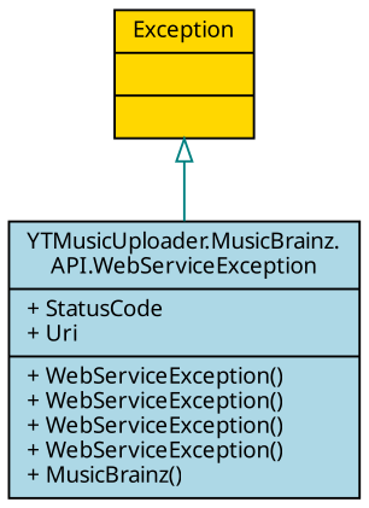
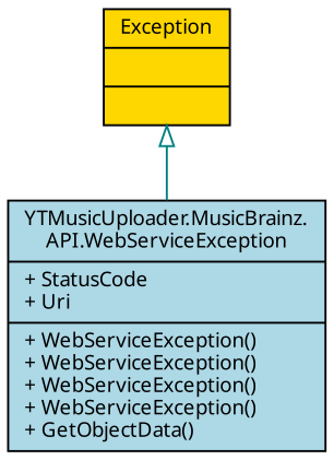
  digraph {
    fontname="Noto Sans"
    node [color=black fontname="Noto Sans" fontsize=10 shape=record style=filled]
    n1 [fillcolor=gold fontcolor=black height=0.2 label="{Exception\n||}" width=0.4]
-   n2 [fillcolor=lightblue height=0.2 label="{YTMusicUploader.MusicBrainz.\lAPI.WebServiceException\n|+ StatusCode\l+ Uri\l|+ WebServiceException()\l+ WebServiceException()\l+ WebServiceException()\l+ WebServiceException()\l+ MusicBrainz()\l}" width=0.4]
+   n2 [fillcolor=lightblue height=0.2 label="{YTMusicUploader.MusicBrainz.\lAPI.WebServiceException\n|+ StatusCode\l+ Uri\l|+ WebServiceException()\l+ WebServiceException()\l+ WebServiceException()\l+ WebServiceException()\l+ GetObjectData()\l}" width=0.4]
    n1 -> n2 [arrowtail=onormal color=teal dir=back fontname="Noto Sans" fontsize=10 labelfontname=Helvetica labelfontsize=10 style=solid]
  }
